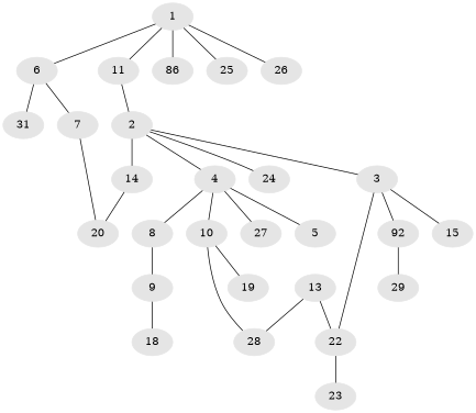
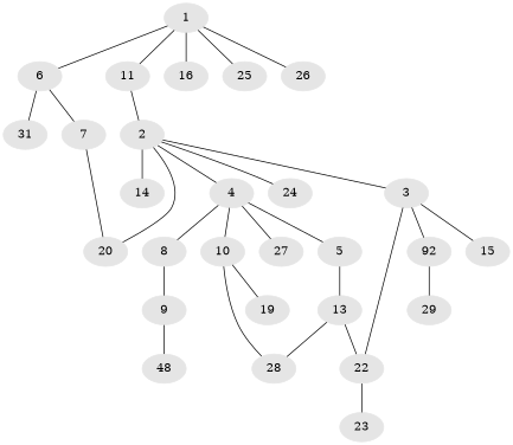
  graph {
    node [color=gray90 style=filled]
    edge [weight=1.0]
    1
    6
    11
-   16 [label=86]
+   16
    25
    26
    2
    3
    4
    14
    20
    24
    7
    n14 [label=31]
    n15 [label=92]
    15
    22
    5
    8
    10
    27
    29
    23
    13
    9
    19
    28
-   18
+   18 [label=48]
    1 -- 6
    1 -- 11
    1 -- 16
    1 -- 25
    1 -- 26
    6 -- 7
    6 -- n14 [weight=2.0]
    11 -- 2
    2 -- 3
    2 -- 4
    2 -- 14 [weight=9.0]
-   14 -- 20
+   2 -- 20
    2 -- 24
    3 -- n15
    3 -- 15
    3 -- 22
    4 -- 5
    4 -- 8
    4 -- 10
    4 -- 27
    7 -- 20
    n15 -- 29
    22 -- 23
+   5 -- 13
    8 -- 9
    10 -- 19
    10 -- 28
    13 -- 22
    13 -- 28
    9 -- 18 [weight=2.0]
  }
